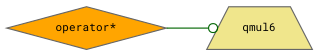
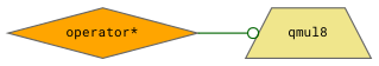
  digraph {
    rankdir=LR
    fontname="Roboto Mono"
    node [fontname="Roboto Mono" fontsize=10 style=filled]
    n1 [color=gray40 fillcolor=orange fontcolor=black height=0.2 label="operator*" shape=diamond width=0.4]
-   n2 [color=grey40 fillcolor=khaki height=0.2 label=qmul6 shape=trapezium width=0.4]
+   n2 [color=grey40 fillcolor=khaki height=0.2 label=qmul8 shape=trapezium width=0.4]
    n1 -> n2 [color=darkgreen fontname="Roboto Mono" fontsize=10 labelfontname=Helvetica labelfontsize=10 style=solid arrowhead=odot]
  }
